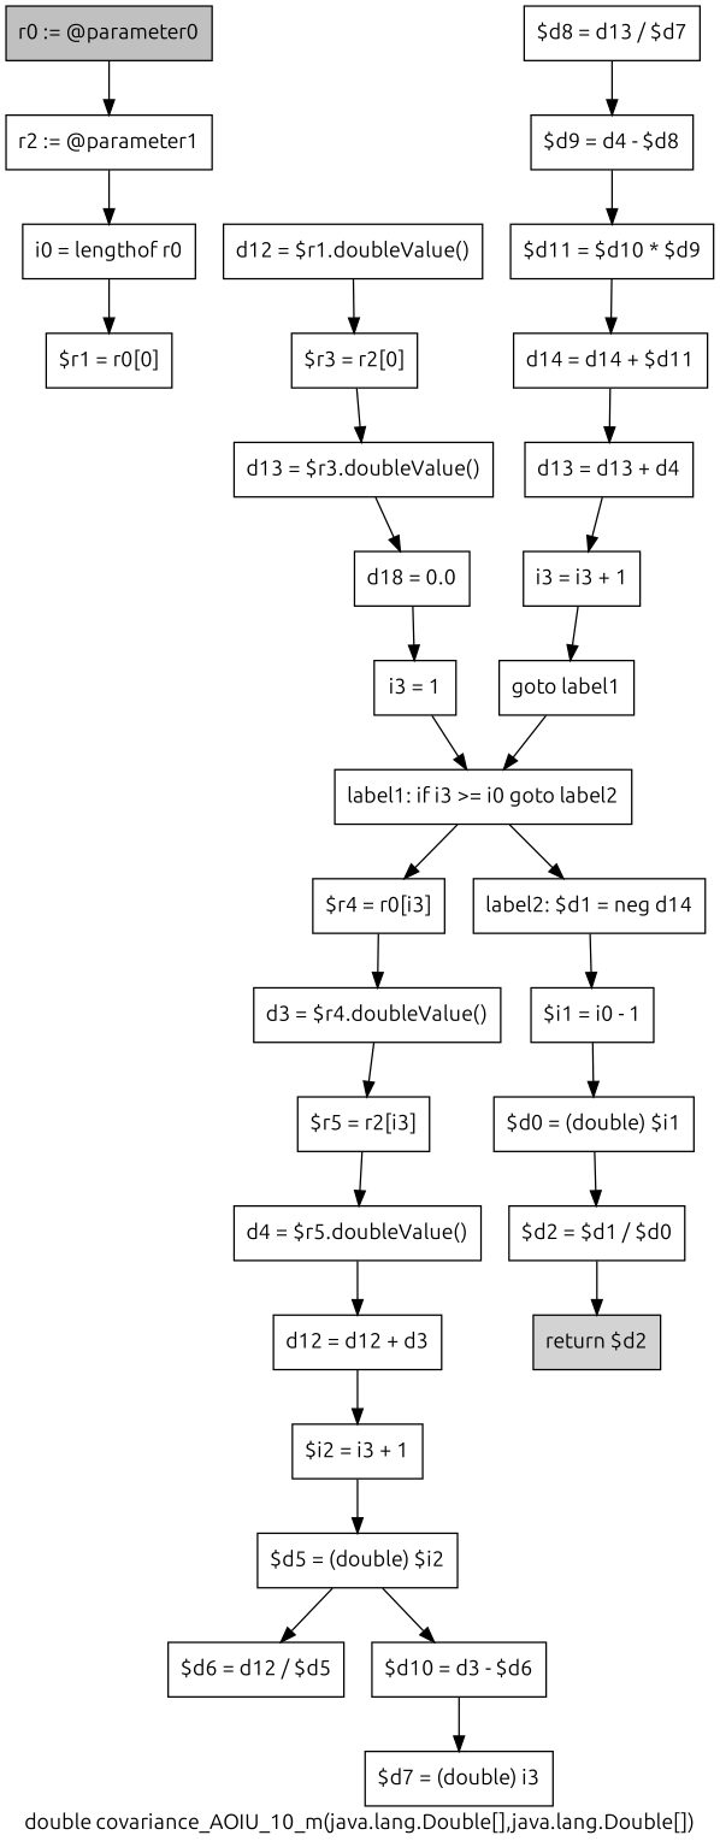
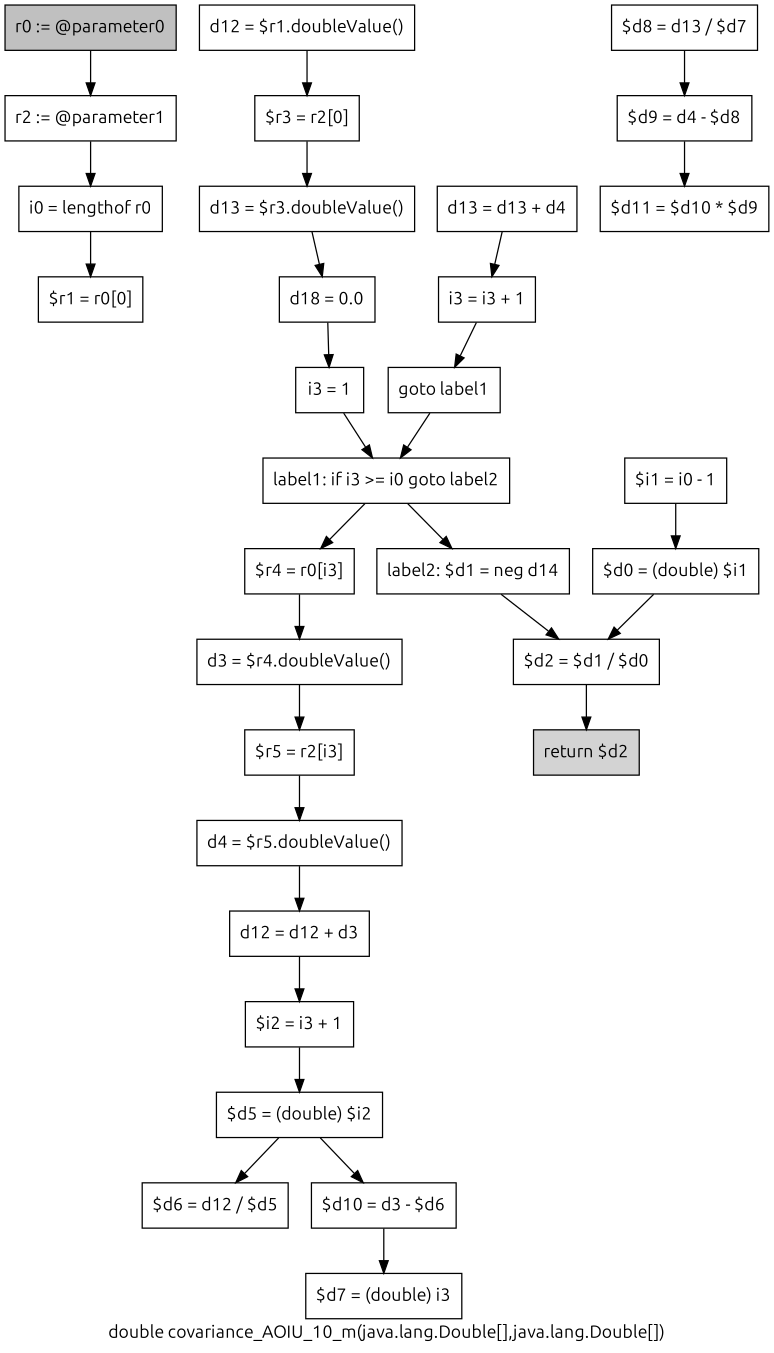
  digraph {
    fontname=Ubuntu
    label="double covariance_AOIU_10_m(java.lang.Double[],java.lang.Double[])"
    node [fontname=Ubuntu shape=box]
    edge [fontname=Ubuntu]
    n1 [fillcolor=gray label="r0 := @parameter0" style=filled]
    n2 [label="r2 := @parameter1"]
    n3 [label="i0 = lengthof r0"]
    n4 [label="$r1 = r0[0]"]
    n5 [label="d12 = $r1.doubleValue()"]
    n6 [label="$r3 = r2[0]"]
    n7 [label="d13 = $r3.doubleValue()"]
    n8 [label="d18 = 0.0"]
    n9 [label="i3 = 1"]
    n10 [label="label1: if i3 >= i0 goto label2"]
    n11 [label="$r4 = r0[i3]"]
    n12 [label="label2: $d1 = neg d14"]
    n13 [label="d3 = $r4.doubleValue()"]
    n14 [label="$i1 = i0 - 1"]
    n15 [label="$r5 = r2[i3]"]
    n16 [label="$d0 = (double) $i1"]
    n17 [label="d4 = $r5.doubleValue()"]
    n18 [label="d12 = d12 + d3"]
    n19 [label="$i2 = i3 + 1"]
    n20 [label="$d5 = (double) $i2"]
    n21 [label="$d6 = d12 / $d5"]
    n22 [label="$d10 = d3 - $d6"]
    n23 [label="$d7 = (double) i3"]
    n24 [label="$d8 = d13 / $d7"]
    n25 [label="$d9 = d4 - $d8"]
    n26 [label="$d11 = $d10 * $d9"]
-   n27 [label="d14 = d14 + $d11"]
    n28 [label="d13 = d13 + d4"]
    n29 [label="i3 = i3 + 1"]
    n30 [label="goto label1"]
    n31 [label="$d2 = $d1 / $d0"]
    n32 [fillcolor=lightgray label="return $d2" style=filled]
    n1 -> n2
    n2 -> n3
    n3 -> n4
    n5 -> n6
    n6 -> n7
    n7 -> n8
    n8 -> n9
    n9 -> n10
    n10 -> n11
    n10 -> n12
    n11 -> n13
-   n12 -> n14
+   n12 -> n31
    n13 -> n15
    n14 -> n16
    n15 -> n17
    n16 -> n31
    n17 -> n18
    n18 -> n19
    n19 -> n20
    n20 -> n21
    n20 -> n22
    n22 -> n23
    n24 -> n25
    n25 -> n26
-   n26 -> n27
-   n27 -> n28
    n28 -> n29
    n29 -> n30
    n30 -> n10
    n31 -> n32
  }
